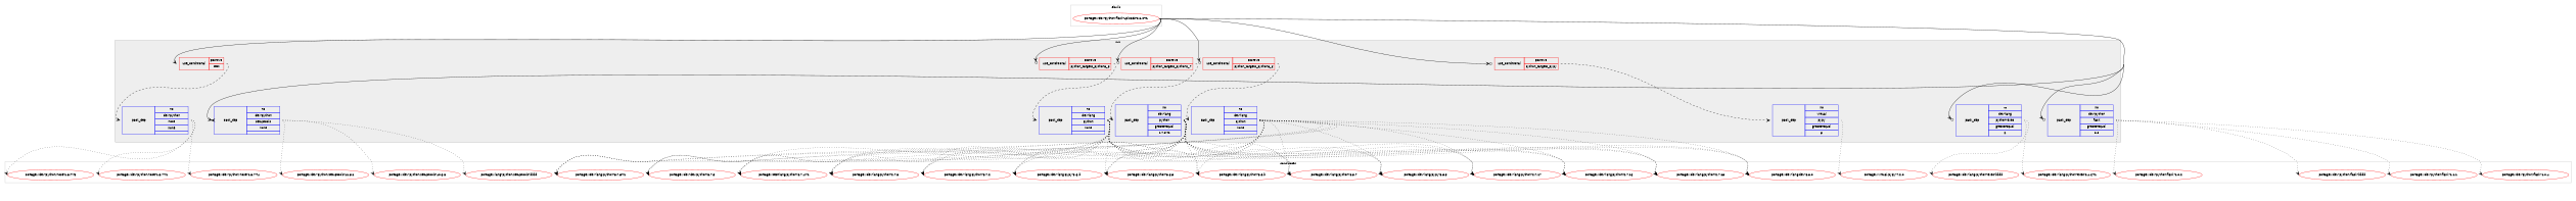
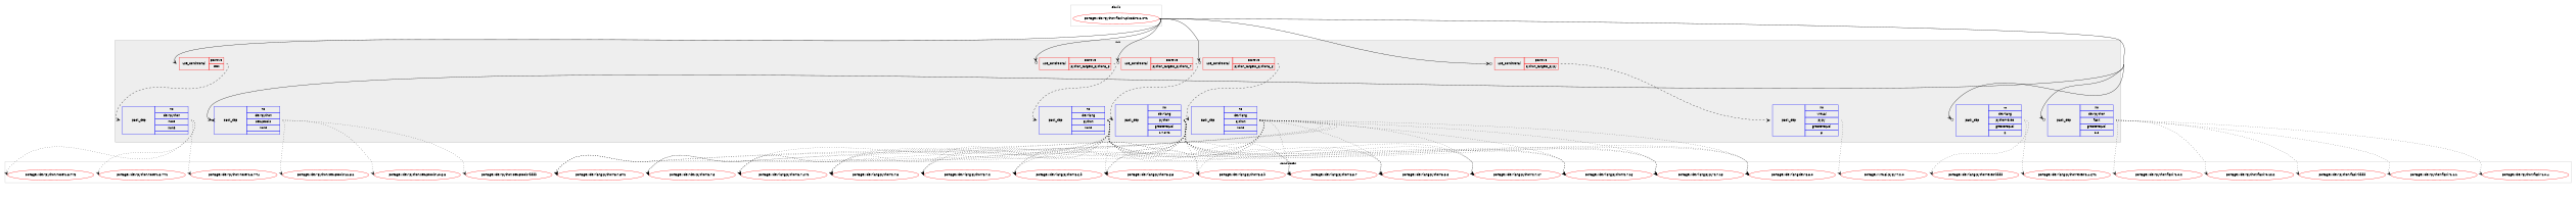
  digraph {
    compound=true
    concentrate=true
    fontname=Helvetica
    fontsize=10
    newrank=true
    rankdir=TB
    ranksep=1.5
    node [color=red fontname=Helvetica fontsize=10]
    edge [arrowhead=vee headport=w style=dotted tailport=e weight=100]
    n1 [label="portage://dev-python/flask-uploads-0.2.0-r1" width=4]
    n2 [color=blue label=<<TABLE BORDER="0" CELLBORDER="1" CELLSPACING="0" CELLPADDING="4" WIDTH="220"><TR><TD ROWSPAN="6" CELLPADDING="30">pack_dep</TD></TR><TR><TD WIDTH="110">no</TD></TR><TR><TD>dev-python</TD></TR><TR><TD>nose</TD></TR><TR><TD>none</TD></TR><TR><TD></TD></TR></TABLE>> shape=none]
    n3 [label=<<TABLE BORDER="0" CELLBORDER="1" CELLSPACING="0" CELLPADDING="4"><TR><TD ROWSPAN="3" CELLPADDING="10">use_conditional</TD></TR><TR><TD>positive</TD></TR><TR><TD>test</TD></TR></TABLE>> shape=none]
    n4 [color=blue label=<<TABLE BORDER="0" CELLBORDER="1" CELLSPACING="0" CELLPADDING="4" WIDTH="220"><TR><TD ROWSPAN="6" CELLPADDING="30">pack_dep</TD></TR><TR><TD WIDTH="110">no</TD></TR><TR><TD>dev-python</TD></TR><TR><TD>setuptools</TD></TR><TR><TD>none</TD></TR><TR><TD></TD></TR></TABLE>> shape=none]
    n5 [color=blue label=<<TABLE BORDER="0" CELLBORDER="1" CELLSPACING="0" CELLPADDING="4" WIDTH="220"><TR><TD ROWSPAN="6" CELLPADDING="30">pack_dep</TD></TR><TR><TD WIDTH="110">no</TD></TR><TR><TD>virtual</TD></TR><TR><TD>pypy</TD></TR><TR><TD>greaterequal</TD></TR><TR><TD>5</TD></TR></TABLE>> shape=none]
    n6 [label=<<TABLE BORDER="0" CELLBORDER="1" CELLSPACING="0" CELLPADDING="4"><TR><TD ROWSPAN="3" CELLPADDING="10">use_conditional</TD></TR><TR><TD>positive</TD></TR><TR><TD>python_targets_pypy</TD></TR></TABLE>> shape=none]
    n7 [color=blue label=<<TABLE BORDER="0" CELLBORDER="1" CELLSPACING="0" CELLPADDING="4" WIDTH="220"><TR><TD ROWSPAN="6" CELLPADDING="30">pack_dep</TD></TR><TR><TD WIDTH="110">no</TD></TR><TR><TD>dev-lang</TD></TR><TR><TD>python</TD></TR><TR><TD>greaterequal</TD></TR><TR><TD>2.7.5-r2</TD></TR></TABLE>> shape=none]
    n8 [label=<<TABLE BORDER="0" CELLBORDER="1" CELLSPACING="0" CELLPADDING="4"><TR><TD ROWSPAN="3" CELLPADDING="10">use_conditional</TD></TR><TR><TD>positive</TD></TR><TR><TD>python_targets_python2_7</TD></TR></TABLE>> shape=none]
    n9 [color=blue label=<<TABLE BORDER="0" CELLBORDER="1" CELLSPACING="0" CELLPADDING="4" WIDTH="220"><TR><TD ROWSPAN="6" CELLPADDING="30">pack_dep</TD></TR><TR><TD WIDTH="110">no</TD></TR><TR><TD>dev-lang</TD></TR><TR><TD>python</TD></TR><TR><TD>none</TD></TR><TR><TD></TD></TR></TABLE>> shape=none]
    n10 [label=<<TABLE BORDER="0" CELLBORDER="1" CELLSPACING="0" CELLPADDING="4"><TR><TD ROWSPAN="3" CELLPADDING="10">use_conditional</TD></TR><TR><TD>positive</TD></TR><TR><TD>python_targets_python3_5</TD></TR></TABLE>> shape=none]
    n11 [color=blue label=<<TABLE BORDER="0" CELLBORDER="1" CELLSPACING="0" CELLPADDING="4" WIDTH="220"><TR><TD ROWSPAN="6" CELLPADDING="30">pack_dep</TD></TR><TR><TD WIDTH="110">no</TD></TR><TR><TD>dev-lang</TD></TR><TR><TD>python</TD></TR><TR><TD>none</TD></TR><TR><TD></TD></TR></TABLE>> shape=none]
    n12 [label=<<TABLE BORDER="0" CELLBORDER="1" CELLSPACING="0" CELLPADDING="4"><TR><TD ROWSPAN="3" CELLPADDING="10">use_conditional</TD></TR><TR><TD>positive</TD></TR><TR><TD>python_targets_python3_6</TD></TR></TABLE>> shape=none]
    n13 [color=blue label=<<TABLE BORDER="0" CELLBORDER="1" CELLSPACING="0" CELLPADDING="4" WIDTH="220"><TR><TD ROWSPAN="6" CELLPADDING="30">pack_dep</TD></TR><TR><TD WIDTH="110">no</TD></TR><TR><TD>dev-lang</TD></TR><TR><TD>python-exec</TD></TR><TR><TD>greaterequal</TD></TR><TR><TD>2</TD></TR></TABLE>> shape=none]
    n14 [color=blue label=<<TABLE BORDER="0" CELLBORDER="1" CELLSPACING="0" CELLPADDING="4" WIDTH="220"><TR><TD ROWSPAN="6" CELLPADDING="30">pack_dep</TD></TR><TR><TD WIDTH="110">no</TD></TR><TR><TD>dev-python</TD></TR><TR><TD>flask</TD></TR><TR><TD>greaterequal</TD></TR><TR><TD>0.5</TD></TR></TABLE>> shape=none]
    n15 [label="portage://dev-python/nose-1.3.7-r1" width=4]
    n16 [label="portage://dev-python/nose-1.3.7-r3" width=4]
    n17 [label="portage://dev-python/nose-1.3.7-r4" width=4]
    n18 [label="portage://dev-python/setuptools-40.6.3" width=4]
    n19 [label="portage://dev-python/setuptools-41.5.1" width=4]
-   n20 [label="portage://lang-python/setuptools-9999" width=4]
+   n20 [label="portage://dev-python/setuptools-9999" width=4]
    n21 [label="portage://virtual/pypy-7.2.0" width=4]
-   n22 [label="portage://dev-lang/python-2.7.15" width=4]
+   n22 [label="portage://dev-lang/pypy-2.7.15" width=4]
    n23 [label="portage://dev-lang/python-2.7.16" width=4]
    n24 [label="portage://dev-lang/python-2.7.17" width=4]
-   n25 [label="portage://dev-lang/pypy-3.5.5" width=4]
+   n25 [label="portage://dev-lang/python-3.5.5" width=4]
    n26 [label="portage://dev-lang/python-3.5.7" width=4]
    n27 [label="portage://dev-lang/python-3.5.9" width=4]
    n28 [label="portage://dev-lang/python-3.6.5" width=4]
-   n29 [label="portage://dev-lang/pypy-3.6.9" width=4]
+   n29 [label="portage://dev-lang/python-3.6.9" width=4]
    n30 [label="portage://dev-lang/python-3.7.2" width=4]
    n31 [label="portage://dev-lang/python-2.7.3" width=4]
-   n32 [label="portage://test-lang/python-3.7.4-r1" width=4]
+   n32 [label="portage://dev-lang/python-3.7.4-r1" width=4]
    n33 [label="portage://dev-dev/python-3.7.5" width=4]
    n34 [label="portage://dev-lang/python-3.7.5-r1" width=4]
    n35 [label="portage://dev-lang/dev-3.8.0" width=4]
    n36 [label="portage://dev-lang/python-exec-2.4.6-r1" width=4]
    n37 [label="portage://dev-lang/python-exec-9999" width=4]
+   n38 [label="portage://dev-python/flask-0.12.2" width=4]
    n39 [label="portage://dev-python/flask-1.0.2" width=4]
    n40 [label="portage://dev-python/flask-1.0.4" width=4]
    n41 [label="portage://dev-python/flask-1.1.1" width=4]
    n42 [label="portage://dev-python/flask-9999" width=4]
    subgraph cluster_1 {
      color=gray
      label=<<i>ebuild</i>>
      rank=same
      n1
    }
    subgraph cluster_2 {
      color=gray
      label=<<i>dependencies</i>>
      subgraph cluster_3 {
        color=gray
        fillcolor="#eeeeee"
        label=<<i>compile</i>>
        style=filled
        subgraph sub_4 {
          color=gray
          fillcolor="#eeeeee"
          label=<<i>compile</i>>
          style=filled
          n3
          subgraph sub_5 {
            color=gray
            fillcolor="#eeeeee"
            label=<<i>compile</i>>
            style=filled
            n2
          }
        }
        subgraph sub_6 {
          color=gray
          fillcolor="#eeeeee"
          label=<<i>compile</i>>
          style=filled
          n4
        }
      }
      subgraph cluster_7 {
        color=gray
        fillcolor="#eeeeee"
        label=<<i>compile and run</i>>
        style=filled
        subgraph sub_8 {
          color=gray
          fillcolor="#eeeeee"
          label=<<i>compile and run</i>>
          style=filled
          n6
          subgraph sub_9 {
            color=gray
            fillcolor="#eeeeee"
            label=<<i>compile and run</i>>
            style=filled
            n5
          }
        }
        subgraph sub_10 {
          color=gray
          fillcolor="#eeeeee"
          label=<<i>compile and run</i>>
          style=filled
          n8
          subgraph sub_11 {
            color=gray
            fillcolor="#eeeeee"
            label=<<i>compile and run</i>>
            style=filled
            n7
          }
        }
        subgraph sub_12 {
          color=gray
          fillcolor="#eeeeee"
          label=<<i>compile and run</i>>
          style=filled
          n10
          subgraph sub_13 {
            color=gray
            fillcolor="#eeeeee"
            label=<<i>compile and run</i>>
            style=filled
            n9
          }
        }
        subgraph sub_14 {
          color=gray
          fillcolor="#eeeeee"
          label=<<i>compile and run</i>>
          style=filled
          n12
          subgraph sub_15 {
            color=gray
            fillcolor="#eeeeee"
            label=<<i>compile and run</i>>
            style=filled
            n11
          }
        }
        subgraph sub_16 {
          color=gray
          fillcolor="#eeeeee"
          label=<<i>compile and run</i>>
          style=filled
          n13
        }
        subgraph sub_17 {
          color=gray
          fillcolor="#eeeeee"
          label=<<i>compile and run</i>>
          style=filled
          n14
        }
      }
      subgraph cluster_18 {
        color=gray
        fillcolor="#eeeeee"
        label=<<i>run</i>>
        style=filled
      }
    }
    subgraph cluster_19 {
      color=gray
      label=<<i>candidates</i>>
      rank=same
      subgraph sub_20 {
        color=black
        label=<<i>candidates</i>>
        nodesep=1
        rank=same
        n15
        n16
        n17
      }
      subgraph sub_21 {
        color=black
        label=<<i>candidates</i>>
        nodesep=1
        rank=same
        n18
        n19
        n20
      }
      subgraph sub_22 {
        color=black
        label=<<i>candidates</i>>
        nodesep=1
        rank=same
        n21
      }
      subgraph sub_23 {
        color=black
        label=<<i>candidates</i>>
        nodesep=1
        rank=same
        n22
        n23
        n24
        n25
        n26
        n27
        n28
        n29
        n30
        n31
        n32
        n33
        n34
        n35
      }
      subgraph sub_24 {
        color=black
        label=<<i>candidates</i>>
        nodesep=1
        rank=same
        n22
        n23
        n24
        n25
        n26
        n27
        n28
        n29
        n30
        n31
        n32
        n33
        n34
        n35
      }
      subgraph sub_25 {
        color=black
        label=<<i>candidates</i>>
        nodesep=1
        rank=same
        n22
        n23
        n24
        n25
        n26
        n27
        n28
        n29
        n30
        n31
        n32
        n33
        n34
        n35
      }
      subgraph sub_26 {
        color=black
        label=<<i>candidates</i>>
        nodesep=1
        rank=same
        n36
        n37
      }
      subgraph sub_27 {
        color=black
        label=<<i>candidates</i>>
        nodesep=1
        rank=same
+       n38
        n39
        n40
        n41
        n42
      }
    }
    n1 -> n3 [style=solid weight=20]
    n1 -> n4 [style=solid weight=20]
    n1 -> n6 [arrowhead=odotvee style=solid weight=20]
    n1 -> n8 [arrowhead=odotvee style=solid weight=20]
    n1 -> n10 [arrowhead=odotvee style=solid weight=20]
    n1 -> n12 [arrowhead=odotvee style=solid weight=20]
    n1 -> n13 [arrowhead=odotvee style=solid weight=20]
    n1 -> n14 [arrowhead=odotvee style=solid weight=20]
    n2 -> n15
    n2 -> n16
    n2 -> n17
    n3 -> n2 [style=dashed weight=20]
    n4 -> n18
    n4 -> n19
    n4 -> n20
    n5 -> n21
    n6 -> n5 [style=dashed weight=20]
    n7 -> n22
    n7 -> n23
    n7 -> n24
    n7 -> n25
    n7 -> n26
    n7 -> n27
    n7 -> n28
    n7 -> n29
    n7 -> n30
    n7 -> n31
    n7 -> n32
    n7 -> n33
    n7 -> n34
    n7 -> n35
    n8 -> n7 [style=dashed weight=20]
    n9 -> n22
    n9 -> n23
    n9 -> n24
    n9 -> n25
    n9 -> n26
    n9 -> n27
    n9 -> n28
    n9 -> n29
    n9 -> n30
    n9 -> n31
    n9 -> n32
    n9 -> n33
    n9 -> n34
    n9 -> n35
    n10 -> n9 [style=dashed weight=20]
    n11 -> n22
    n11 -> n23
    n11 -> n24
    n11 -> n25
    n11 -> n26
    n11 -> n27
    n11 -> n28
    n11 -> n29
    n11 -> n30
    n11 -> n31
    n11 -> n32
    n11 -> n33
    n11 -> n34
    n11 -> n35
    n12 -> n11 [style=dashed weight=20]
    n13 -> n36
    n13 -> n37
+   n14 -> n38
    n14 -> n39
    n14 -> n40
    n14 -> n41
    n14 -> n42
  }
